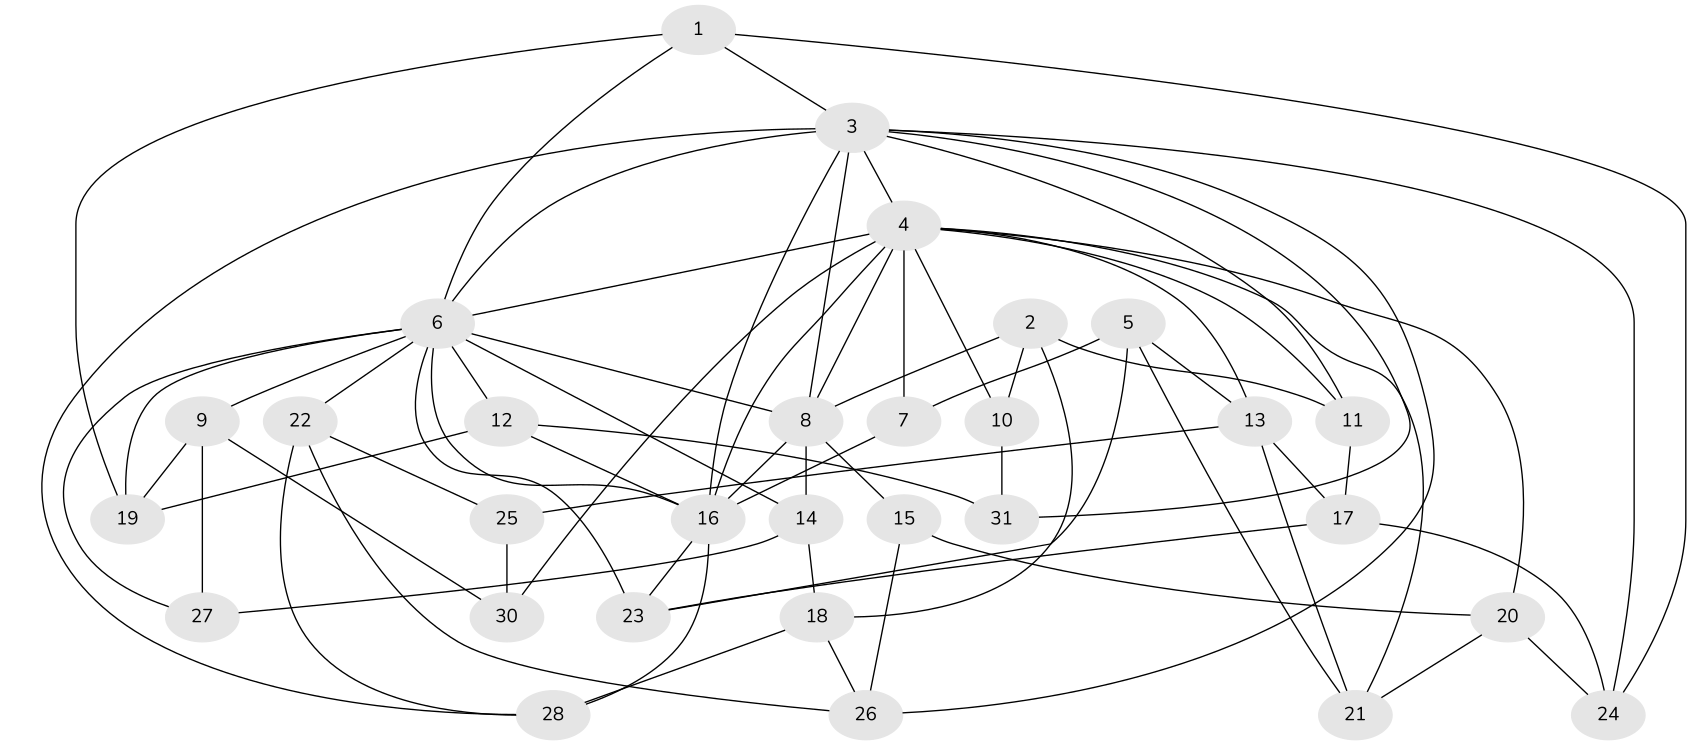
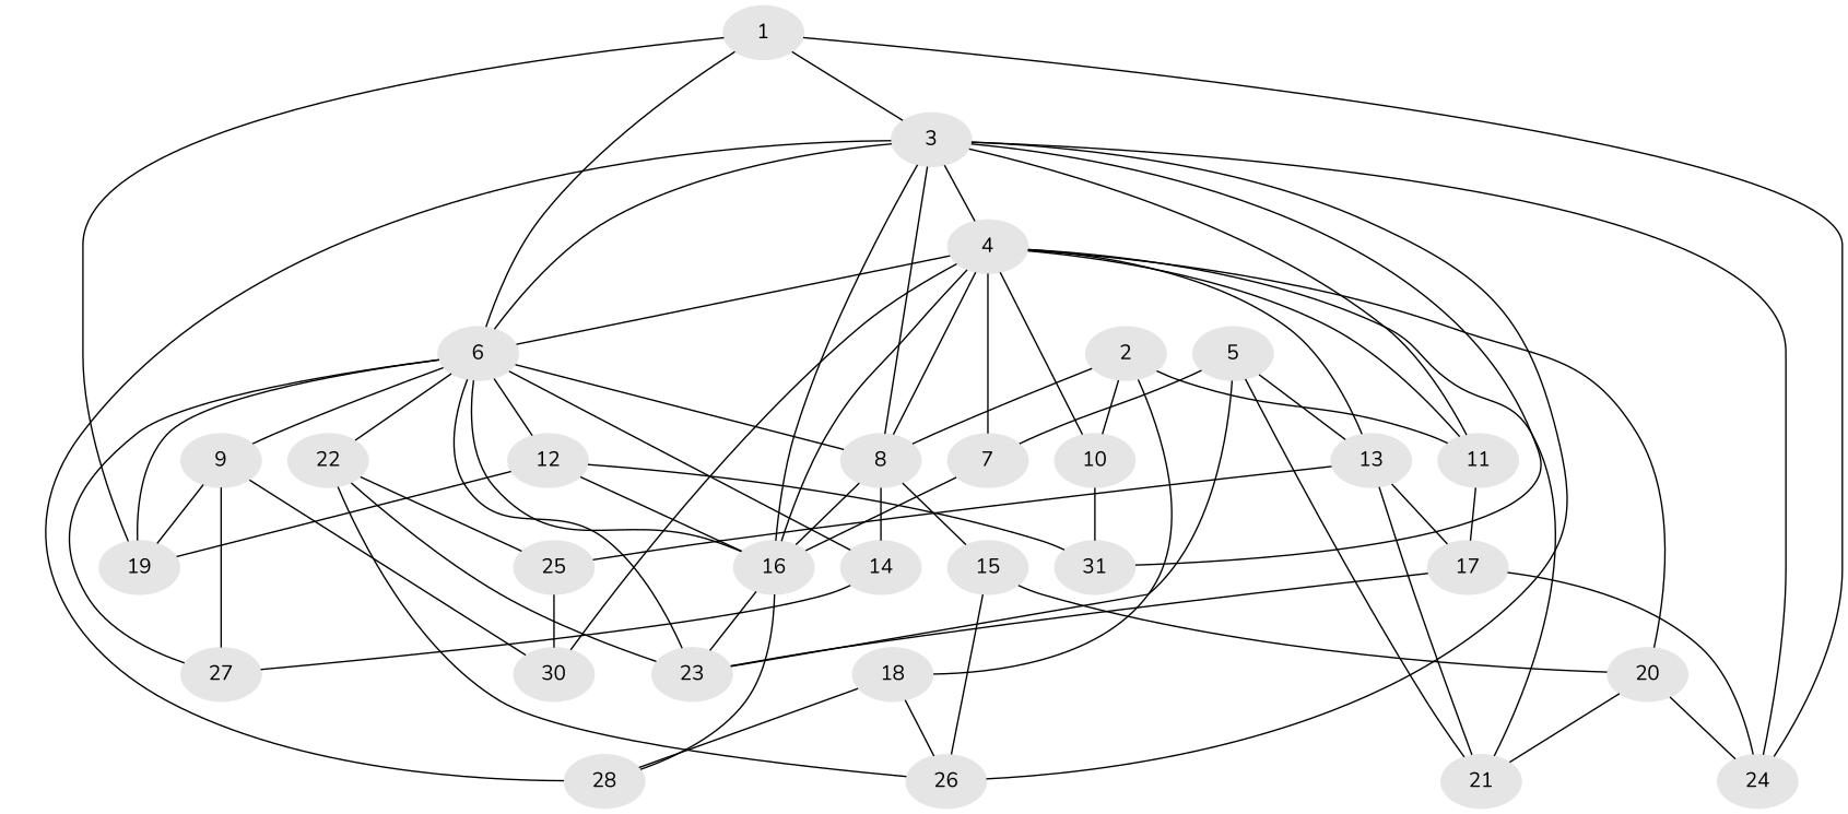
  graph {
    fontname=Nunito
    node [color=gray90 fontname=Nunito style=filled]
    edge [fontname=Nunito weight=1.0]
    1
    3
    6
    19
    24
    8
    11
    4
    16
    26
    28
    31
    23
    9
    12
    14
    22
    27
    2
    10
    18
    15
    17
    7
    13
    20
    21
    30
    25
    5
    1 -- 3
    1 -- 6
    1 -- 19
    1 -- 24
    3 -- 6
    3 -- 24
    3 -- 8
    3 -- 11
    3 -- 4
    3 -- 16
    3 -- 26
    3 -- 28
    3 -- 31
    6 -- 19
    6 -- 8
    6 -- 16
    6 -- 23
    6 -- 9
    6 -- 12
    6 -- 14
    6 -- 22
    6 -- 27
    8 -- 16 [weight=2.0]
    8 -- 14
    8 -- 15 [weight=2.0]
    11 -- 17
    4 -- 6
    4 -- 8
    4 -- 11
    4 -- 16
    4 -- 10
    4 -- 7 [weight=2.0]
    4 -- 13
    4 -- 20
    4 -- 21
    4 -- 30
    16 -- 28
    16 -- 23
    9 -- 19
    9 -- 27
    9 -- 30
    12 -- 19
    12 -- 16
    12 -- 31
    14 -- 27
-   14 -- 18
    22 -- 26
-   22 -- 28
+   22 -- 23
    22 -- 25
    2 -- 8
    2 -- 11
    2 -- 10
    2 -- 18
    10 -- 31
    18 -- 26
    18 -- 28
    15 -- 26
    15 -- 20
    17 -- 24
    17 -- 23
    7 -- 16
    13 -- 17
    13 -- 21
    13 -- 25
    20 -- 24
    20 -- 21
    25 -- 30
    5 -- 23
    5 -- 7
    5 -- 13
    5 -- 21
  }
